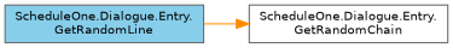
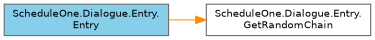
  digraph {
    rankdir=LR
    node [fontname=Helvetica fontsize=10 shape=box style=filled]
-   n1 [color=gray40 fillcolor=skyblue fontcolor=black height=0.2 label="ScheduleOne.Dialogue.Entry.\lGetRandomLine" width=0.4]
+   n1 [color=gray40 fillcolor=skyblue fontcolor=black height=0.2 label="ScheduleOne.Dialogue.Entry.\lEntry" width=0.4]
    n2 [color=grey40 fillcolor=white height=0.2 label="ScheduleOne.Dialogue.Entry.\lGetRandomChain" width=0.4]
    n1 -> n2 [color=darkorange fontname=Helvetica fontsize=10 labelfontname=Helvetica labelfontsize=10 style=solid]
  }
